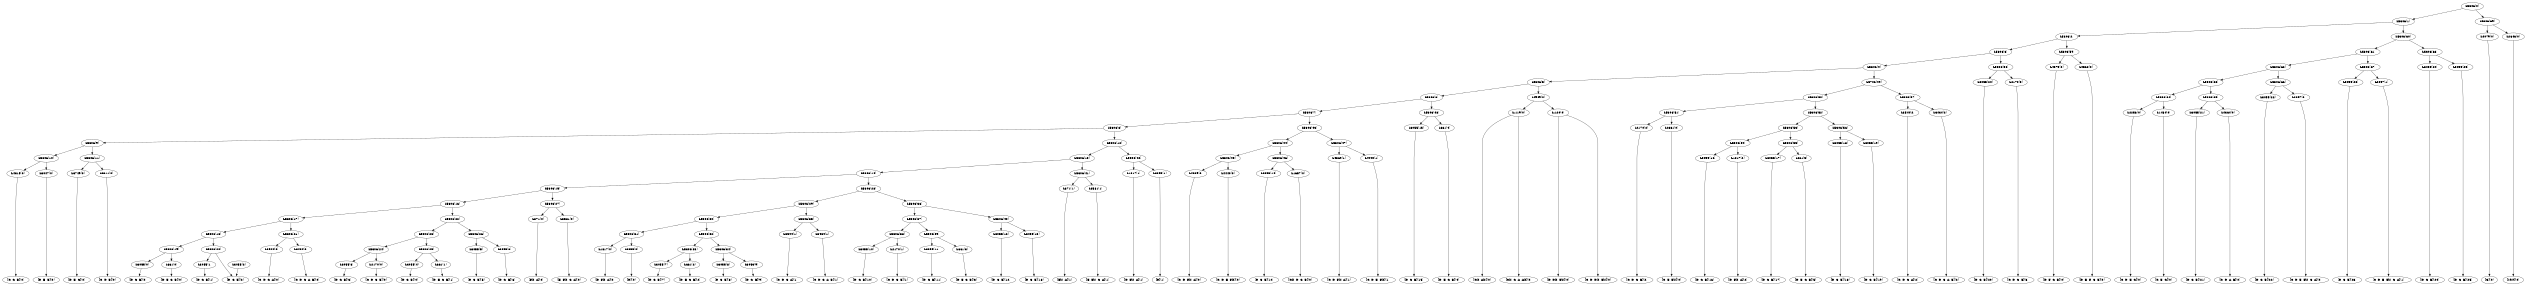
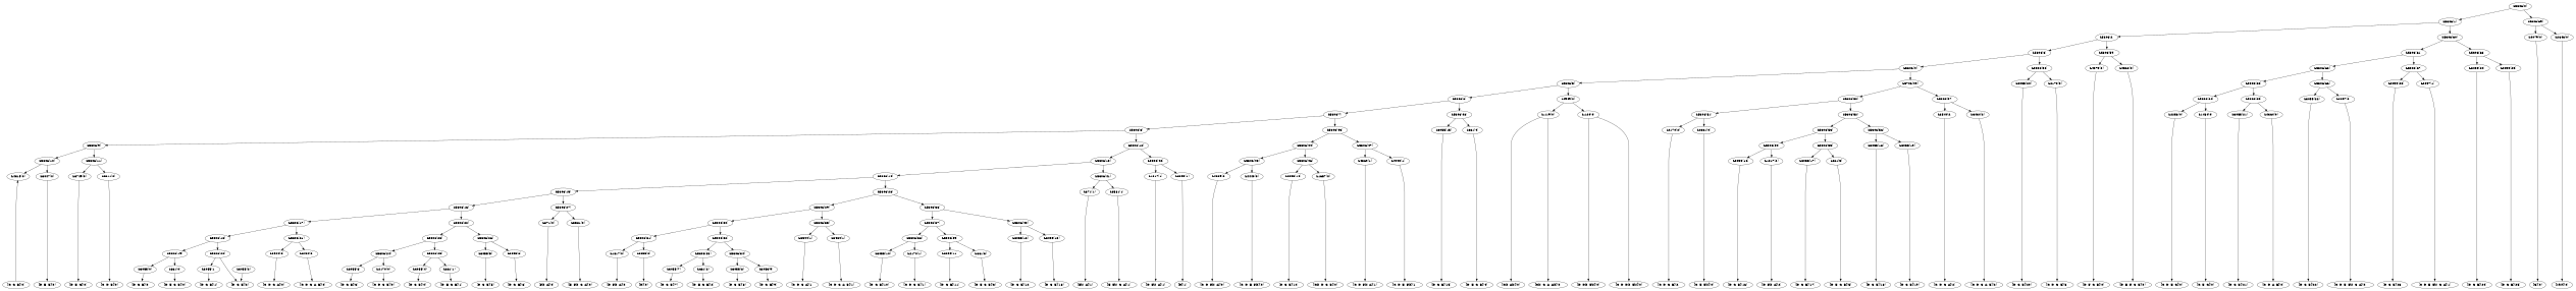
  digraph {
    "L5306(0)"
    "L5306(1)"
    "L5306(69)"
    "L5306(2)"
    "L5306(60)"
    "L4079(0)"
    "L2646(0)"
    "L5306(3)"
    "L5306(59)"
    "L5306(61)"
    "L5306(68)"
    "L5306(4)"
    "L5306(58)"
    "L4375(0)"
    "L4568(0)"
    "L5306(62)"
    "L5306(67)"
    "L3055(24)"
    "L3055(25)"
    "L5306(5)"
    n21 [label="L5706(49)"]
    "L3055(20)"
    "L2170(3)"
    "L5306(63)"
    "L5306(66)"
    "L3055(23)"
    "L2057(1)"
    "L5306(6)"
    "L4949(0)"
    "L5306(50)"
    "L5306(57)"
    "L5306(64)"
    "L5306(65)"
    "L3055(22)"
    "L2057(0)"
    "L5306(7)"
    "L5306(48)"
    "L-119(0)"
    "L-120(0)"
    "L5306(51)"
    "L5306(52)"
    "L3544(2)"
    "L3434(2)"
    "L2256(0)"
    "L1484(0)"
    "L3055(21)"
    "L4364(0)"
    "L5306(8)"
    "L5306(43)"
    "L3055(15)"
    "L661(4)"
    "L2170(2)"
    "L2631(0)"
    "L5306(53)"
    "L5306(56)"
    "L5306(9)"
    "L5306(12)"
    "L5306(44)"
    "L5306(47)"
    "L5306(54)"
    "L5306(55)"
    "L3055(18)"
    "L3055(19)"
    n64 [label="L5806(10)"]
    "L5306(11)"
    "L5306(13)"
    "L5306(42)"
    "L5306(45)"
    "L5306(46)"
    "L4369(1)"
    "L4440(1)"
    "L3055(16)"
    "L1817(2)"
    "L3055(17)"
    "L661(5)"
    "L4315(0)"
    "L3047(0)"
    "L3749(0)"
    "L3311(0)"
    "L5306(14)"
    "L5306(41)"
    "L1817(1)"
    "L3355(1)"
    "L4369(0)"
    "L4440(0)"
    "L3055(14)"
    "L1657(0)"
    "L5306(15)"
    "L5306(28)"
    "L871(1)"
    "L3581(1)"
    "L5306(16)"
    "L5306(27)"
    "L5306(29)"
    "L5306(36)"
    "L5306(17)"
    "L5306(22)"
    "L871(0)"
    "L3581(0)"
    "L5306(30)"
    "L5306(35)"
    "L5306(37)"
    "L5306(40)"
    "L5306(18)"
    "L5306(21)"
    "L5306(23)"
    "L5306(26)"
    "L5306(31)"
    "L5306(32)"
    "L3544(1)"
    "L3434(1)"
    "L5306(38)"
    "L5306(39)"
    "L3055(12)"
    "L3055(13)"
    "L5306(19)"
    "L5306(20)"
    "L3544(0)"
    "L3434(0)"
    "L5306(24)"
    "L5306(25)"
    "L3055(5)"
    "L3055(6)"
    "L1817(0)"
    "L3355(0)"
    "L5306(33)"
    "L5306(34)"
    "L3055(10)"
    "L2170(1)"
    "L3055(11)"
    "L661(3)"
    "L3055(0)"
    "L661(0)"
    "L3055(1)"
    "L3055(2)"
    "L3055(3)"
    "L2170(0)"
    "L3055(4)"
    "L661(1)"
    "L3055(7)"
    "L661(2)"
    "L3055(8)"
    n143 [label="L3053(9)"]
    "[C  G  B](0)"
    "[D  E  B](0)"
    "[D  E  G](0)"
    "[C  D  B](0)"
    "[D  G  B](0)"
    "[D  E  G  B](0)"
    "[D  G  B](1)"
    "[D  G  B](2)"
    "[C  D  G  A](0)"
    "[C  D  G  A  B](0)"
    "[D  G  B](3)"
    "[C  D  G  B](0)"
    "[D  G  B](4)"
    "[D  E  G  B](1)"
    "[D  G  B](5)"
    "[D  G  B](6)"
    "[Fis  A](0)"
    "[E  Fis  G  A](0)"
    "[D  Fis  A](0)"
    "[D](0)"
    "[D  G  B](7)"
    "[D  E  G  B](2)"
    "[D  G  B](8)"
    "[D  G  B](9)"
    "[C  D  G  A](1)"
    "[C  D  G  A  B](1)"
    "[D  G  B](10)"
    "[C  D  G  B](1)"
    "[D  G  B](11)"
    "[D  E  G  B](3)"
    "[D  G  B](12)"
    "[D  G  B](13)"
    "[Fis  A](1)"
    "[E  Fis  G  A](1)"
    "[D  Fis  A](1)"
    "[D](1)"
    "[C  D  Fis  A](0)"
    "[C  D  E  Fis](0)"
    "[D  G  B](14)"
    "[Cis  D  G  B](0)"
    "[C  D  Fis  A](1)"
    "[C  D  E  Fis](1)"
    "[D  G  B](15)"
    "[D  E  G  B](4)"
    "[Cis  Ais](0)"
    "[Cis  G  A  Ais](0)"
    "[D  Dis  Fis](0)"
    "[C  D  Dis  Fis](0)"
    "[C  D  G  B](2)"
    "[C  E  Fis](0)"
    "[D  G  B](16)"
    "[D  Fis  A](2)"
    "[D  G  B](17)"
    "[D  E  G  B](5)"
    "[D  G  B](18)"
    "[D  G  B](19)"
    "[C  D  G  A](2)"
    "[C  D  G  A  B](2)"
    "[D  G  B](20)"
    "[C  D  G  B](3)"
    "[D  F  G  B](0)"
    "[D  E  F  G  B](0)"
    "[C  D  E  G](0)"
    "[C  E  G](0)"
    "[D  G  B](21)"
    "[C  D  A  B](0)"
    "[D  G  B](22)"
    "[C  D  E  Fis  G  A](0)"
    "[D  G  B](23)"
    "[C  D  E  Fis  G  A](1)"
    "[D  G  B](24)"
    "[D  G  B](25)"
    "[G](0)"
    "[rest](0)"
    subgraph sub_1 {
      rank=min
      "L5306(0)"
    }
    subgraph sub_2 {
      rank=same
      "L5306(1)"
      "L5306(69)"
    }
    subgraph sub_3 {
      rank=same
      "L5306(2)"
      "L5306(60)"
      "L4079(0)"
      "L2646(0)"
    }
    subgraph sub_4 {
      rank=same
      "L5306(3)"
      "L5306(59)"
      "L5306(61)"
      "L5306(68)"
    }
    subgraph sub_5 {
      rank=same
      "L5306(4)"
      "L5306(58)"
      "L4375(0)"
      "L4568(0)"
      "L5306(62)"
      "L5306(67)"
      "L3055(24)"
      "L3055(25)"
    }
    subgraph sub_6 {
      rank=same
      "L5306(5)"
      n21
      "L3055(20)"
      "L2170(3)"
      "L5306(63)"
      "L5306(66)"
      "L3055(23)"
      "L2057(1)"
    }
    subgraph sub_7 {
      rank=same
      "L5306(6)"
      "L4949(0)"
      "L5306(50)"
      "L5306(57)"
      "L5306(64)"
      "L5306(65)"
      "L3055(22)"
      "L2057(0)"
    }
    subgraph sub_8 {
      rank=same
      "L5306(7)"
      "L5306(48)"
      "L-119(0)"
      "L-120(0)"
      "L5306(51)"
      "L5306(52)"
      "L3544(2)"
      "L3434(2)"
      "L2256(0)"
      "L1484(0)"
      "L3055(21)"
      "L4364(0)"
    }
    subgraph sub_9 {
      rank=same
      "L5306(8)"
      "L5306(43)"
      "L3055(15)"
      "L661(4)"
      "L2170(2)"
      "L2631(0)"
      "L5306(53)"
      "L5306(56)"
    }
    subgraph sub_10 {
      rank=same
      "L5306(9)"
      "L5306(12)"
      "L5306(44)"
      "L5306(47)"
      "L5306(54)"
      "L5306(55)"
      "L3055(18)"
      "L3055(19)"
    }
    subgraph sub_11 {
      rank=same
      n64
      "L5306(11)"
      "L5306(13)"
      "L5306(42)"
      "L5306(45)"
      "L5306(46)"
      "L4369(1)"
      "L4440(1)"
      "L3055(16)"
      "L1817(2)"
      "L3055(17)"
      "L661(5)"
    }
    subgraph sub_12 {
      rank=same
      "L4315(0)"
      "L3047(0)"
      "L3749(0)"
      "L3311(0)"
      "L5306(14)"
      "L5306(41)"
      "L1817(1)"
      "L3355(1)"
      "L4369(0)"
      "L4440(0)"
      "L3055(14)"
      "L1657(0)"
    }
    subgraph sub_13 {
      rank=same
      "L5306(15)"
      "L5306(28)"
      "L871(1)"
      "L3581(1)"
    }
    subgraph sub_14 {
      rank=same
      "L5306(16)"
      "L5306(27)"
      "L5306(29)"
      "L5306(36)"
    }
    subgraph sub_15 {
      rank=same
      "L5306(17)"
      "L5306(22)"
      "L871(0)"
      "L3581(0)"
      "L5306(30)"
      "L5306(35)"
      "L5306(37)"
      "L5306(40)"
    }
    subgraph sub_16 {
      rank=same
      "L5306(18)"
      "L5306(21)"
      "L5306(23)"
      "L5306(26)"
      "L5306(31)"
      "L5306(32)"
      "L3544(1)"
      "L3434(1)"
      "L5306(38)"
      "L5306(39)"
      "L3055(12)"
      "L3055(13)"
    }
    subgraph sub_17 {
      rank=same
      "L5306(19)"
      "L5306(20)"
      "L3544(0)"
      "L3434(0)"
      "L5306(24)"
      "L5306(25)"
      "L3055(5)"
      "L3055(6)"
      "L1817(0)"
      "L3355(0)"
      "L5306(33)"
      "L5306(34)"
      "L3055(10)"
      "L2170(1)"
      "L3055(11)"
      "L661(3)"
    }
    subgraph sub_18 {
      rank=same
      "L3055(0)"
      "L661(0)"
      "L3055(1)"
      "L3055(2)"
      "L3055(3)"
      "L2170(0)"
      "L3055(4)"
      "L661(1)"
      "L3055(7)"
      "L661(2)"
      "L3055(8)"
      n143
    }
    subgraph sub_19 {
      rank=max
      "[C  G  B](0)"
      "[D  E  B](0)"
      "[D  E  G](0)"
      "[C  D  B](0)"
      "[D  G  B](0)"
      "[D  E  G  B](0)"
      "[D  G  B](1)"
      "[D  G  B](2)"
      "[C  D  G  A](0)"
      "[C  D  G  A  B](0)"
      "[D  G  B](3)"
      "[C  D  G  B](0)"
      "[D  G  B](4)"
      "[D  E  G  B](1)"
      "[D  G  B](5)"
      "[D  G  B](6)"
      "[Fis  A](0)"
      "[E  Fis  G  A](0)"
      "[D  Fis  A](0)"
      "[D](0)"
      "[D  G  B](7)"
      "[D  E  G  B](2)"
      "[D  G  B](8)"
      "[D  G  B](9)"
      "[C  D  G  A](1)"
      "[C  D  G  A  B](1)"
      "[D  G  B](10)"
      "[C  D  G  B](1)"
      "[D  G  B](11)"
      "[D  E  G  B](3)"
      "[D  G  B](12)"
      "[D  G  B](13)"
      "[Fis  A](1)"
      "[E  Fis  G  A](1)"
      "[D  Fis  A](1)"
      "[D](1)"
      "[C  D  Fis  A](0)"
      "[C  D  E  Fis](0)"
      "[D  G  B](14)"
      "[Cis  D  G  B](0)"
      "[C  D  Fis  A](1)"
      "[C  D  E  Fis](1)"
      "[D  G  B](15)"
      "[D  E  G  B](4)"
      "[Cis  Ais](0)"
      "[Cis  G  A  Ais](0)"
      "[D  Dis  Fis](0)"
      "[C  D  Dis  Fis](0)"
      "[C  D  G  B](2)"
      "[C  E  Fis](0)"
      "[D  G  B](16)"
      "[D  Fis  A](2)"
      "[D  G  B](17)"
      "[D  E  G  B](5)"
      "[D  G  B](18)"
      "[D  G  B](19)"
      "[C  D  G  A](2)"
      "[C  D  G  A  B](2)"
      "[D  G  B](20)"
      "[C  D  G  B](3)"
      "[D  F  G  B](0)"
      "[D  E  F  G  B](0)"
      "[C  D  E  G](0)"
      "[C  E  G](0)"
      "[D  G  B](21)"
      "[C  D  A  B](0)"
      "[D  G  B](22)"
      "[C  D  E  Fis  G  A](0)"
      "[D  G  B](23)"
      "[C  D  E  Fis  G  A](1)"
      "[D  G  B](24)"
      "[D  G  B](25)"
      "[G](0)"
      "[rest](0)"
    }
    "L5306(0)" -> "L5306(1)"
    "L5306(0)" -> "L5306(69)"
    "L5306(1)" -> "L5306(2)"
    "L5306(1)" -> "L5306(60)"
    "L5306(69)" -> "L4079(0)"
    "L5306(69)" -> "L2646(0)"
    "L5306(2)" -> "L5306(3)"
    "L5306(2)" -> "L5306(59)"
    "L5306(60)" -> "L5306(61)"
    "L5306(60)" -> "L5306(68)"
    "L4079(0)" -> "[G](0)"
    "L2646(0)" -> "[rest](0)"
    "L5306(3)" -> "L5306(4)"
    "L5306(3)" -> "L5306(58)"
    "L5306(59)" -> "L4375(0)"
    "L5306(59)" -> "L4568(0)"
    "L5306(61)" -> "L5306(62)"
    "L5306(61)" -> "L5306(67)"
    "L5306(68)" -> "L3055(24)"
    "L5306(68)" -> "L3055(25)"
    "L5306(4)" -> "L5306(5)"
    "L5306(4)" -> n21
    "L5306(58)" -> "L3055(20)"
    "L5306(58)" -> "L2170(3)"
    "L4375(0)" -> "[D  F  G  B](0)"
    "L4568(0)" -> "[D  E  F  G  B](0)"
    "L5306(62)" -> "L5306(63)"
    "L5306(62)" -> "L5306(66)"
    "L5306(67)" -> "L3055(23)"
    "L5306(67)" -> "L2057(1)"
    "L3055(24)" -> "[D  G  B](24)"
    "L3055(25)" -> "[D  G  B](25)"
    "L5306(5)" -> "L5306(6)"
    "L5306(5)" -> "L4949(0)"
    n21 -> "L5306(50)"
    n21 -> "L5306(57)"
    "L3055(20)" -> "[D  G  B](20)"
    "L2170(3)" -> "[C  D  G  B](3)"
    "L5306(63)" -> "L5306(64)"
    "L5306(63)" -> "L5306(65)"
    "L5306(66)" -> "L3055(22)"
    "L5306(66)" -> "L2057(0)"
    "L3055(23)" -> "[D  G  B](23)"
    "L2057(1)" -> "[C  D  E  Fis  G  A](1)"
    "L5306(6)" -> "L5306(7)"
    "L5306(6)" -> "L5306(48)"
    "L4949(0)" -> "L-119(0)"
    "L4949(0)" -> "L-120(0)"
    "L5306(50)" -> "L5306(51)"
    "L5306(50)" -> "L5306(52)"
    "L5306(57)" -> "L3544(2)"
    "L5306(57)" -> "L3434(2)"
    "L5306(64)" -> "L2256(0)"
    "L5306(64)" -> "L1484(0)"
    "L5306(65)" -> "L3055(21)"
    "L5306(65)" -> "L4364(0)"
    "L3055(22)" -> "[D  G  B](22)"
    "L2057(0)" -> "[C  D  E  Fis  G  A](0)"
    "L5306(7)" -> "L5306(8)"
    "L5306(7)" -> "L5306(43)"
    "L5306(48)" -> "L3055(15)"
    "L5306(48)" -> "L661(4)"
    "L-119(0)" -> "[Cis  Ais](0)"
    "L-119(0)" -> "[Cis  G  A  Ais](0)"
    "L-120(0)" -> "[D  Dis  Fis](0)"
    "L-120(0)" -> "[C  D  Dis  Fis](0)"
    "L5306(51)" -> "L2170(2)"
    "L5306(51)" -> "L2631(0)"
    "L5306(52)" -> "L5306(53)"
    "L5306(52)" -> "L5306(56)"
    "L3544(2)" -> "[C  D  G  A](2)"
    "L3434(2)" -> "[C  D  G  A  B](2)"
    "L2256(0)" -> "[C  D  E  G](0)"
    "L1484(0)" -> "[C  E  G](0)"
    "L3055(21)" -> "[D  G  B](21)"
    "L4364(0)" -> "[C  D  A  B](0)"
    "L5306(8)" -> "L5306(9)"
    "L5306(8)" -> "L5306(12)"
    "L5306(43)" -> "L5306(44)"
    "L5306(43)" -> "L5306(47)"
    "L3055(15)" -> "[D  G  B](15)"
    "L661(4)" -> "[D  E  G  B](4)"
    "L2170(2)" -> "[C  D  G  B](2)"
    "L2631(0)" -> "[C  E  Fis](0)"
    "L5306(53)" -> "L5306(54)"
    "L5306(53)" -> "L5306(55)"
    "L5306(56)" -> "L3055(18)"
    "L5306(56)" -> "L3055(19)"
    "L5306(9)" -> n64
    "L5306(9)" -> "L5306(11)"
    "L5306(12)" -> "L5306(13)"
    "L5306(12)" -> "L5306(42)"
    "L5306(44)" -> "L5306(45)"
    "L5306(44)" -> "L5306(46)"
    "L5306(47)" -> "L4369(1)"
    "L5306(47)" -> "L4440(1)"
    "L5306(54)" -> "L3055(16)"
    "L5306(54)" -> "L1817(2)"
    "L5306(55)" -> "L3055(17)"
    "L5306(55)" -> "L661(5)"
    "L3055(18)" -> "[D  G  B](18)"
    "L3055(19)" -> "[D  G  B](19)"
    n64 -> "L4315(0)"
    n64 -> "L3047(0)"
    "L5306(11)" -> "L3749(0)"
    "L5306(11)" -> "L3311(0)"
    "L5306(13)" -> "L5306(14)"
    "L5306(13)" -> "L5306(41)"
    "L5306(42)" -> "L1817(1)"
    "L5306(42)" -> "L3355(1)"
    "L5306(45)" -> "L4369(0)"
    "L5306(45)" -> "L4440(0)"
    "L5306(46)" -> "L3055(14)"
    "L5306(46)" -> "L1657(0)"
    "L4369(1)" -> "[C  D  Fis  A](1)"
    "L4440(1)" -> "[C  D  E  Fis](1)"
    "L3055(16)" -> "[D  G  B](16)"
    "L1817(2)" -> "[D  Fis  A](2)"
    "L3055(17)" -> "[D  G  B](17)"
    "L661(5)" -> "[D  E  G  B](5)"
-   "L4315(0)" -> "[C  G  B](0)"
+   "[C  G  B](0)" -> "L4315(0)"
    "L3047(0)" -> "[D  E  B](0)"
    "L3749(0)" -> "[D  E  G](0)"
    "L3311(0)" -> "[C  D  B](0)"
    "L5306(14)" -> "L5306(15)"
    "L5306(14)" -> "L5306(28)"
    "L5306(41)" -> "L871(1)"
    "L5306(41)" -> "L3581(1)"
    "L1817(1)" -> "[D  Fis  A](1)"
    "L3355(1)" -> "[D](1)"
    "L4369(0)" -> "[C  D  Fis  A](0)"
    "L4440(0)" -> "[C  D  E  Fis](0)"
    "L3055(14)" -> "[D  G  B](14)"
    "L1657(0)" -> "[Cis  D  G  B](0)"
    "L5306(15)" -> "L5306(16)"
    "L5306(15)" -> "L5306(27)"
    "L5306(28)" -> "L5306(29)"
    "L5306(28)" -> "L5306(36)"
    "L871(1)" -> "[Fis  A](1)"
    "L3581(1)" -> "[E  Fis  G  A](1)"
    "L5306(16)" -> "L5306(17)"
    "L5306(16)" -> "L5306(22)"
    "L5306(27)" -> "L871(0)"
    "L5306(27)" -> "L3581(0)"
    "L5306(29)" -> "L5306(30)"
    "L5306(29)" -> "L5306(35)"
    "L5306(36)" -> "L5306(37)"
    "L5306(36)" -> "L5306(40)"
    "L5306(17)" -> "L5306(18)"
    "L5306(17)" -> "L5306(21)"
    "L5306(22)" -> "L5306(23)"
    "L5306(22)" -> "L5306(26)"
    "L871(0)" -> "[Fis  A](0)"
    "L3581(0)" -> "[E  Fis  G  A](0)"
    "L5306(30)" -> "L5306(31)"
    "L5306(30)" -> "L5306(32)"
    "L5306(35)" -> "L3544(1)"
    "L5306(35)" -> "L3434(1)"
    "L5306(37)" -> "L5306(38)"
    "L5306(37)" -> "L5306(39)"
    "L5306(40)" -> "L3055(12)"
    "L5306(40)" -> "L3055(13)"
    "L5306(18)" -> "L5306(19)"
    "L5306(18)" -> "L5306(20)"
    "L5306(21)" -> "L3544(0)"
    "L5306(21)" -> "L3434(0)"
    "L5306(23)" -> "L5306(24)"
    "L5306(23)" -> "L5306(25)"
    "L5306(26)" -> "L3055(5)"
    "L5306(26)" -> "L3055(6)"
    "L5306(31)" -> "L1817(0)"
    "L5306(31)" -> "L3355(0)"
    "L5306(32)" -> "L5306(33)"
    "L5306(32)" -> "L5306(34)"
    "L3544(1)" -> "[C  D  G  A](1)"
    "L3434(1)" -> "[C  D  G  A  B](1)"
    "L5306(38)" -> "L3055(10)"
    "L5306(38)" -> "L2170(1)"
    "L5306(39)" -> "L3055(11)"
    "L5306(39)" -> "L661(3)"
    "L3055(12)" -> "[D  G  B](12)"
    "L3055(13)" -> "[D  G  B](13)"
    "L5306(19)" -> "L3055(0)"
    "L5306(19)" -> "L661(0)"
    "L5306(20)" -> "L3055(1)"
    "L5306(20)" -> "[D  G  B](2)"
    "L3544(0)" -> "[C  D  G  A](0)"
    "L3434(0)" -> "[C  D  G  A  B](0)"
    "L5306(24)" -> "L3055(3)"
    "L5306(24)" -> "L2170(0)"
    "L5306(25)" -> "L3055(4)"
    "L5306(25)" -> "L661(1)"
    "L3055(5)" -> "[D  G  B](5)"
    "L3055(6)" -> "[D  G  B](6)"
    "L1817(0)" -> "[D  Fis  A](0)"
    "L3355(0)" -> "[D](0)"
    "L5306(33)" -> "L3055(7)"
    "L5306(33)" -> "L661(2)"
    "L5306(34)" -> "L3055(8)"
    "L5306(34)" -> n143
    "L3055(10)" -> "[D  G  B](10)"
    "L2170(1)" -> "[C  D  G  B](1)"
    "L3055(11)" -> "[D  G  B](11)"
    "L661(3)" -> "[D  E  G  B](3)"
    "L3055(0)" -> "[D  G  B](0)"
    "L661(0)" -> "[D  E  G  B](0)"
    "L3055(1)" -> "[D  G  B](1)"
    "L3055(2)" -> "[D  G  B](2)"
    "L3055(3)" -> "[D  G  B](3)"
    "L2170(0)" -> "[C  D  G  B](0)"
    "L3055(4)" -> "[D  G  B](4)"
    "L661(1)" -> "[D  E  G  B](1)"
    "L3055(7)" -> "[D  G  B](7)"
    "L661(2)" -> "[D  E  G  B](2)"
    "L3055(8)" -> "[D  G  B](8)"
    n143 -> "[D  G  B](9)"
  }
